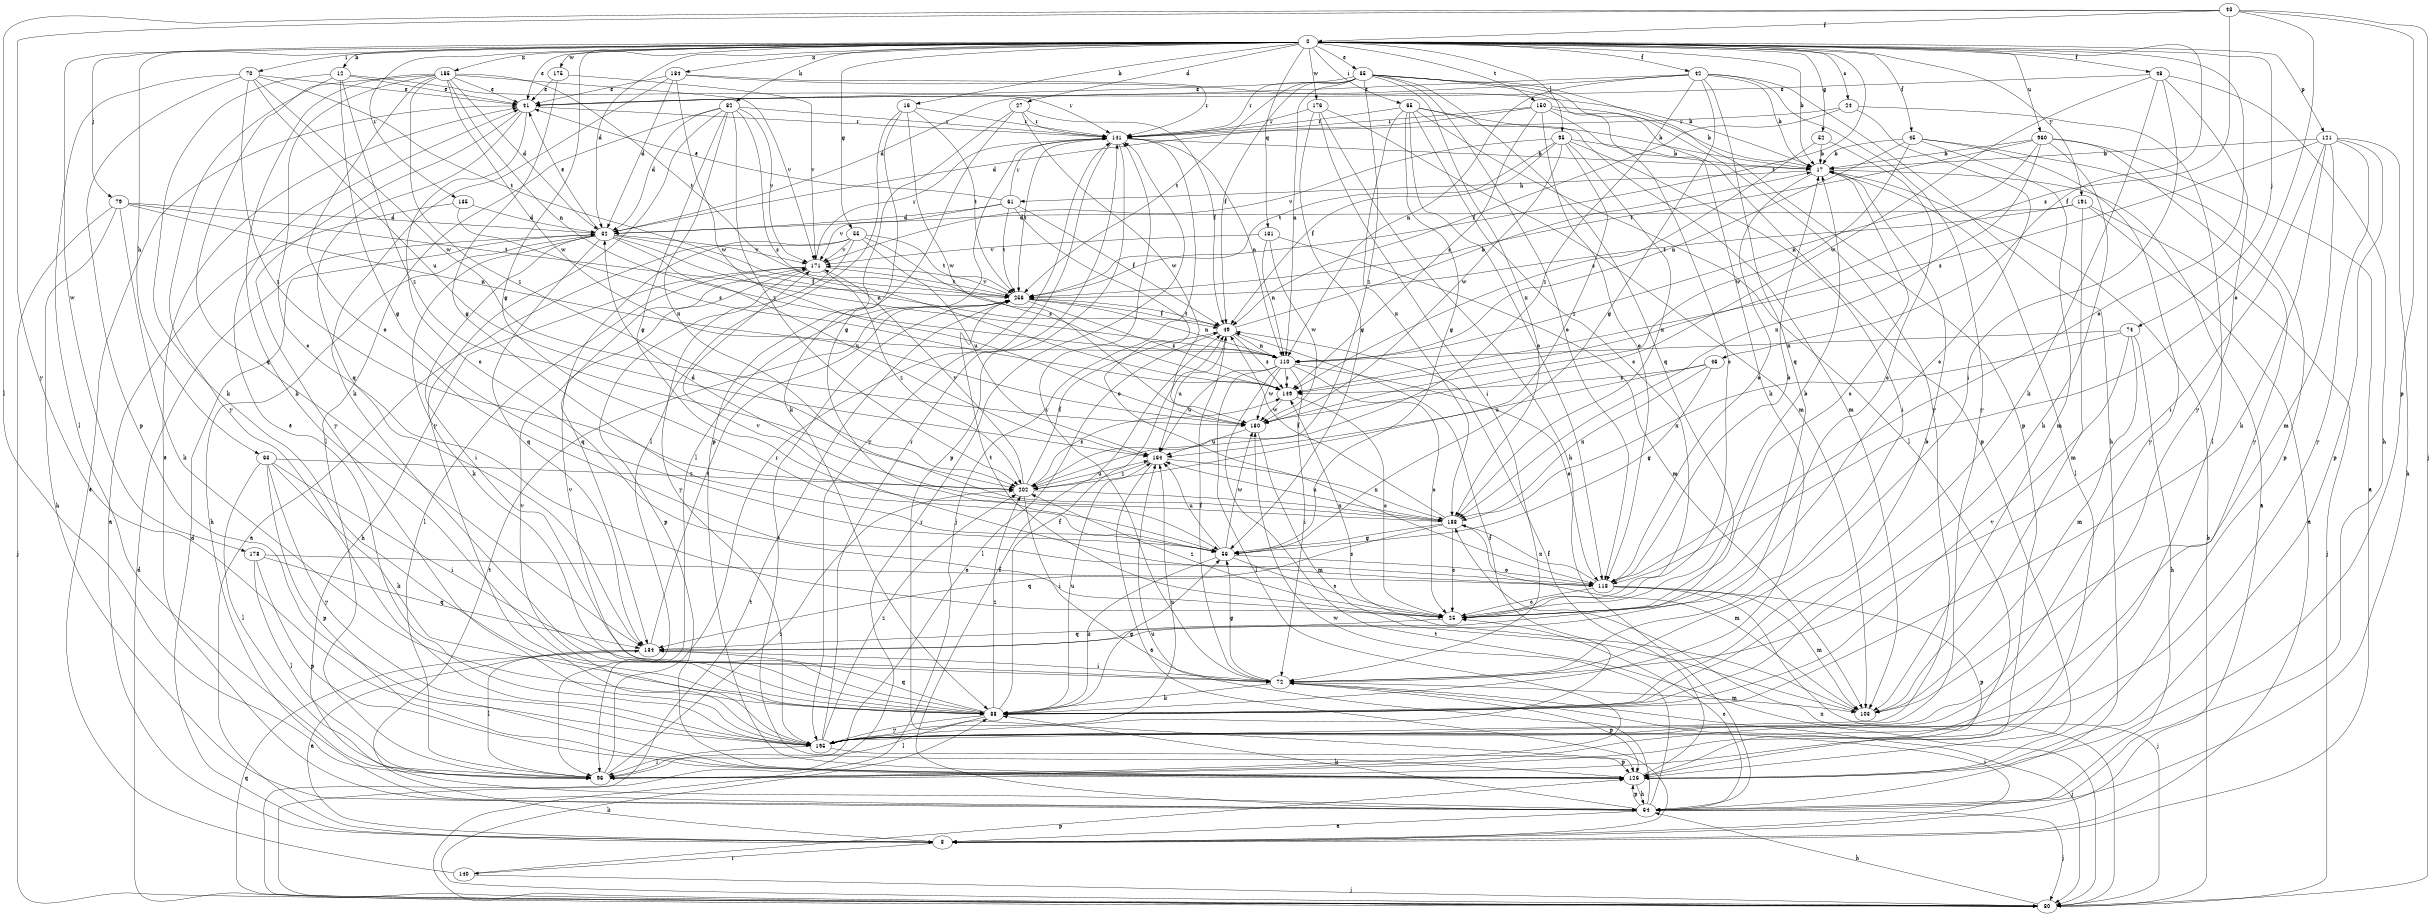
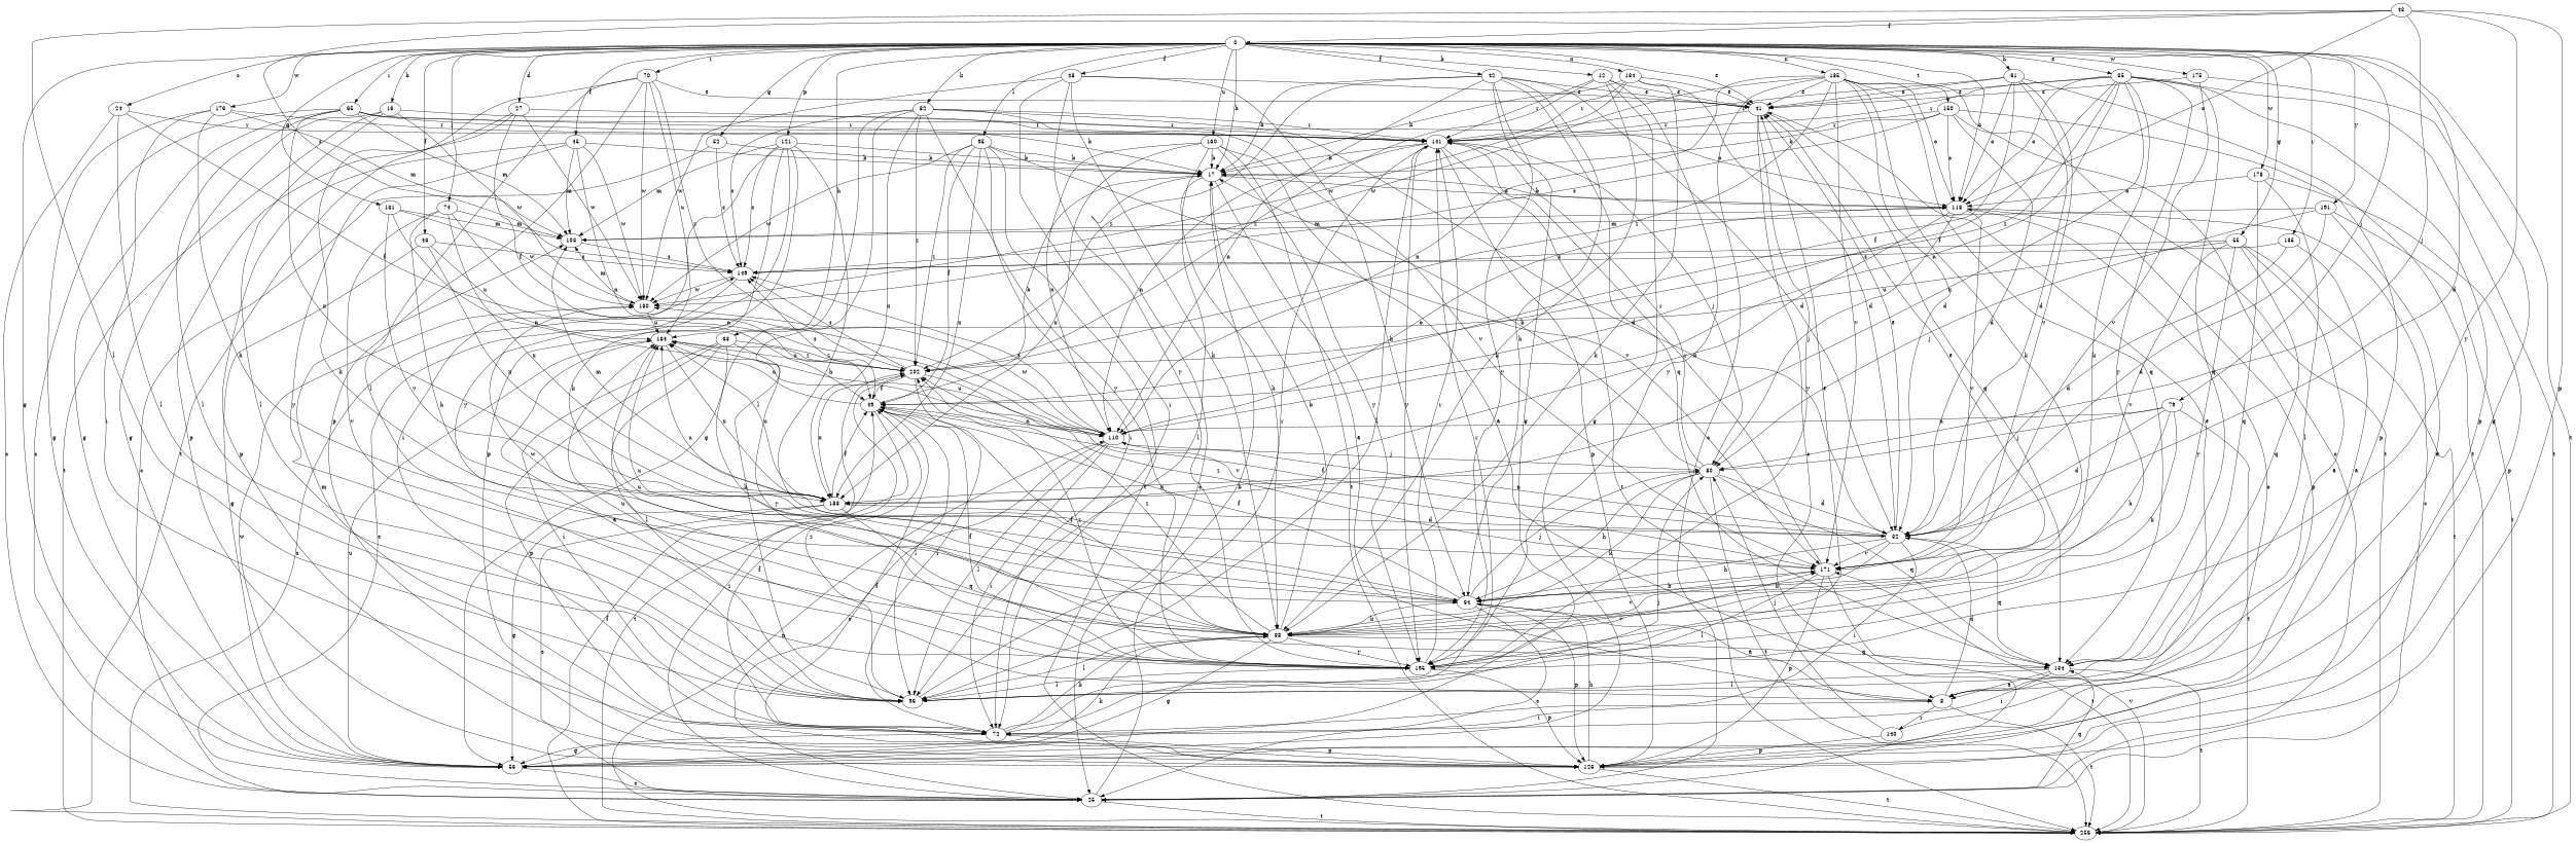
  strict digraph {
    0
    12
    16
    17
    24
    27
    32
    35
    41
    42
    45
    46
    48
    52
    55
    56
    61
    63
    65
    70
    74
    79
    82
    95
    118
    121
    131
    135
    150
    n30 [label=256]
-   160 [label=960]
+   160
    175
    176
    178
    184
    185
    191
    88
    141
    195
    202
    96
    180
    8
    25
    49
    126
    72
    134
    64
    110
    164
    171
    188
    43
    80
    149
    103
    140
    0 -> 12 [label=b]
    0 -> 16 [label=b]
    0 -> 17 [label=b]
    0 -> 24 [label=c]
    0 -> 27 [label=d]
    0 -> 32 [label=d]
    0 -> 35 [label=e]
    0 -> 41 [label=e]
    0 -> 42 [label=f]
    0 -> 45 [label=f]
    0 -> 46 [label=f]
    0 -> 48 [label=f]
    0 -> 52 [label=g]
    0 -> 55 [label=g]
    0 -> 56 [label=g]
-   17 -> 61 [label=h]
+   0 -> 61 [label=h]
    0 -> 63 [label=h]
    0 -> 65 [label=i]
    0 -> 70 [label=i]
    0 -> 74 [label=j]
    0 -> 79 [label=j]
    0 -> 82 [label=k]
    0 -> 95 [label=l]
    0 -> 118 [label=o]
    0 -> 121 [label=p]
    0 -> 131 [label=q]
    0 -> 135 [label=r]
    0 -> 150 [label=t]
    0 -> n30 [label=t]
    0 -> 160 [label=u]
    0 -> 175 [label=w]
    0 -> 176 [label=w]
    0 -> 178 [label=w]
    0 -> 184 [label=x]
    0 -> 185 [label=x]
    0 -> 191 [label=y]
    12 -> 41 [label=e]
    12 -> 56 [label=g]
    12 -> 88 [label=k]
    12 -> 141 [label=r]
    12 -> 195 [label=y]
    12 -> 202 [label=z]
    16 -> 56 [label=g]
    16 -> n30 [label=t]
    16 -> 141 [label=r]
    16 -> 96 [label=l]
    16 -> 180 [label=w]
    17 -> 118 [label=o]
    17 -> 96 [label=l]
    17 -> 8 [label=a]
    17 -> 25 [label=c]
    24 -> 141 [label=r]
    24 -> 96 [label=l]
    24 -> 25 [label=c]
    24 -> 49 [label=f]
    27 -> 88 [label=k]
    27 -> 141 [label=r]
    27 -> 180 [label=w]
    27 -> 49 [label=f]
    27 -> 126 [label=p]
    32 -> 41 [label=e]
    32 -> 88 [label=k]
    32 -> 49 [label=f]
    32 -> 72 [label=i]
    32 -> 134 [label=q]
    32 -> 64 [label=h]
    32 -> 110 [label=n]
    32 -> 164 [label=u]
    32 -> 171 [label=v]
    35 -> 41 [label=e]
    35 -> 118 [label=o]
    35 -> n30 [label=t]
    35 -> 88 [label=k]
    35 -> 141 [label=r]
    35 -> 195 [label=y]
    35 -> 202 [label=z]
    35 -> 49 [label=f]
    35 -> 126 [label=p]
    35 -> 134 [label=q]
    35 -> 110 [label=n]
    35 -> 188 [label=x]
    41 -> 141 [label=r]
    41 -> 195 [label=y]
    41 -> 25 [label=c]
    41 -> 134 [label=q]
    42 -> 17 [label=b]
    42 -> 32 [label=d]
    42 -> 41 [label=e]
    42 -> 56 [label=g]
    42 -> 195 [label=y]
    42 -> 202 [label=z]
    42 -> 134 [label=q]
    42 -> 64 [label=h]
    42 -> 110 [label=n]
    45 -> 17 [label=b]
    45 -> 195 [label=y]
    45 -> 180 [label=w]
    45 -> 126 [label=p]
    45 -> 110 [label=n]
    45 -> 103 [label=m]
    46 -> 56 [label=g]
    46 -> 164 [label=u]
    46 -> 188 [label=x]
    46 -> 149 [label=s]
    48 -> 41 [label=e]
    48 -> 88 [label=k]
    48 -> 195 [label=y]
    48 -> 180 [label=w]
    48 -> 72 [label=i]
    48 -> 64 [label=h]
    52 -> 17 [label=b]
    52 -> 25 [label=c]
    52 -> 149 [label=s]
    55 -> n30 [label=t]
    55 -> 195 [label=y]
    55 -> 8 [label=a]
    55 -> 134 [label=q]
    55 -> 164 [label=u]
    55 -> 171 [label=v]
    55 -> 149 [label=s]
    56 -> 118 [label=o]
    56 -> 88 [label=k]
    56 -> 180 [label=w]
    56 -> 25 [label=c]
    56 -> 164 [label=u]
    61 -> 32 [label=d]
    61 -> 41 [label=e]
    61 -> 118 [label=o]
    61 -> n30 [label=t]
    61 -> 141 [label=r]
    61 -> 49 [label=f]
    61 -> 171 [label=v]
    63 -> 88 [label=k]
    63 -> 195 [label=y]
    63 -> 202 [label=z]
    63 -> 96 [label=l]
    63 -> 126 [label=p]
    63 -> 72 [label=i]
    65 -> 17 [label=b]
    65 -> 56 [label=g]
    65 -> 118 [label=o]
    65 -> 141 [label=r]
    65 -> 96 [label=l]
    65 -> 25 [label=c]
    65 -> 188 [label=x]
    65 -> 103 [label=m]
    70 -> 41 [label=e]
    70 -> n30 [label=t]
    70 -> 202 [label=z]
    70 -> 96 [label=l]
    70 -> 180 [label=w]
    70 -> 126 [label=p]
    70 -> 164 [label=u]
    74 -> 88 [label=v]
    74 -> 64 [label=h]
    74 -> 110 [label=n]
    74 -> 188 [label=x]
    74 -> 103 [label=m]
    79 -> 32 [label=d]
    79 -> n30 [label=t]
    79 -> 88 [label=k]
    79 -> 64 [label=h]
    79 -> 110 [label=n]
    79 -> 80 [label=j]
    82 -> 32 [label=d]
    82 -> 56 [label=g]
    82 -> 141 [label=r]
    82 -> 195 [label=y]
    82 -> 202 [label=z]
    82 -> 96 [label=l]
    82 -> 171 [label=v]
    82 -> 188 [label=x]
    82 -> 149 [label=s]
    95 -> 17 [label=b]
    95 -> n30 [label=t]
    95 -> 202 [label=z]
    95 -> 180 [label=w]
    95 -> 49 [label=f]
    95 -> 72 [label=i]
    95 -> 171 [label=v]
    95 -> 188 [label=x]
    118 -> 17 [label=b]
    118 -> 25 [label=c]
    118 -> 126 [label=p]
    118 -> 171 [label=v]
    118 -> 188 [label=x]
    118 -> 80 [label=j]
    118 -> 103 [label=m]
    121 -> 17 [label=b]
    121 -> 88 [label=k]
    121 -> 195 [label=y]
    121 -> 126 [label=p]
    121 -> 72 [label=i]
    121 -> 64 [label=h]
    121 -> 149 [label=s]
    121 -> 103 [label=m]
    131 -> 180 [label=w]
    131 -> 110 [label=n]
    131 -> 171 [label=v]
    131 -> 103 [label=m]
    135 -> 32 [label=d]
    135 -> 8 [label=a]
    135 -> 149 [label=s]
    150 -> 17 [label=b]
    150 -> 32 [label=d]
    150 -> 118 [label=o]
    150 -> 141 [label=r]
    150 -> 25 [label=c]
    150 -> 126 [label=p]
    150 -> 149 [label=s]
    n30 -> 49 [label=f]
    n30 -> 110 [label=n]
    n30 -> 171 [label=v]
    n30 -> 149 [label=s]
    160 -> 17 [label=b]
    160 -> n30 [label=t]
    160 -> 88 [label=k]
    160 -> 195 [label=y]
    160 -> 8 [label=a]
    160 -> 110 [label=n]
    160 -> 188 [label=x]
    175 -> 41 [label=e]
    175 -> 56 [label=g]
    175 -> 171 [label=v]
    176 -> 56 [label=g]
    176 -> 141 [label=r]
    176 -> 72 [label=i]
    176 -> 64 [label=h]
    176 -> 103 [label=m]
    178 -> 118 [label=o]
    178 -> 96 [label=l]
    178 -> 126 [label=p]
    178 -> 134 [label=q]
    184 -> 17 [label=b]
    184 -> 32 [label=d]
    184 -> 41 [label=e]
    184 -> 88 [label=k]
    184 -> 141 [label=r]
    184 -> 180 [label=w]
    185 -> 32 [label=d]
    185 -> 41 [label=e]
    185 -> 118 [label=o]
    185 -> n30 [label=t]
    185 -> 88 [label=k]
    185 -> 202 [label=z]
    185 -> 180 [label=w]
    185 -> 25 [label=c]
    185 -> 134 [label=q]
    185 -> 110 [label=n]
    185 -> 171 [label=v]
    191 -> 32 [label=d]
    191 -> n30 [label=t]
    191 -> 8 [label=a]
    191 -> 80 [label=j]
    191 -> 103 [label=m]
    88 -> 17 [label=b]
    88 -> 56 [label=g]
    88 -> 195 [label=y]
    88 -> 202 [label=z]
    88 -> 96 [label=l]
    88 -> 49 [label=f]
    88 -> 134 [label=q]
    88 -> 164 [label=u]
    88 -> 171 [label=v]
    141 -> 17 [label=b]
    141 -> n30 [label=t]
    141 -> 195 [label=y]
    141 -> 96 [label=l]
    141 -> 126 [label=p]
    141 -> 110 [label=n]
    141 -> 80 [label=j]
    195 -> 41 [label=e]
    195 -> 141 [label=r]
    195 -> 202 [label=z]
    195 -> 96 [label=l]
    195 -> 49 [label=f]
    195 -> 126 [label=p]
    195 -> 164 [label=u]
    195 -> 171 [label=v]
    202 -> 49 [label=f]
    202 -> 72 [label=i]
    202 -> 164 [label=u]
    202 -> 171 [label=v]
    202 -> 188 [label=x]
    202 -> 149 [label=s]
    96 -> 141 [label=r]
    96 -> 202 [label=z]
    180 -> 164 [label=u]
    180 -> 103 [label=m]
    8 -> 32 [label=d]
    8 -> n30 [label=t]
    8 -> 72 [label=i]
    8 -> 140 [label=r]
    25 -> 17 [label=b]
    25 -> n30 [label=t]
    25 -> 202 [label=z]
    25 -> 134 [label=q]
    49 -> 17 [label=b]
    49 -> n30 [label=t]
    49 -> 96 [label=l]
    49 -> 110 [label=n]
    49 -> 164 [label=u]
    49 -> 149 [label=s]
    126 -> n30 [label=t]
    126 -> 49 [label=f]
    126 -> 64 [label=h]
    72 -> 56 [label=g]
    72 -> 88 [label=k]
    72 -> 141 [label=r]
    72 -> 49 [label=f]
    72 -> 126 [label=p]
    72 -> 80 [label=j]
    72 -> 103 [label=m]
    134 -> n30 [label=t]
    134 -> 96 [label=l]
    134 -> 8 [label=a]
    134 -> 72 [label=i]
    64 -> 41 [label=e]
    64 -> 88 [label=k]
    64 -> 180 [label=w]
    64 -> 8 [label=a]
    64 -> 25 [label=c]
    64 -> 49 [label=f]
    64 -> 126 [label=p]
    64 -> 164 [label=u]
    64 -> 80 [label=j]
    110 -> 118 [label=o]
    110 -> 96 [label=l]
    110 -> 180 [label=w]
    110 -> 25 [label=c]
    110 -> 72 [label=i]
    110 -> 164 [label=u]
-   110 -> 80 [label=t]
+   110 -> 80 [label=j]
    110 -> 149 [label=s]
    164 -> 202 [label=z]
    164 -> 8 [label=a]
    164 -> 188 [label=x]
    171 -> n30 [label=t]
    171 -> 141 [label=r]
    171 -> 202 [label=z]
    171 -> 96 [label=l]
    171 -> 126 [label=p]
    171 -> 64 [label=h]
    188 -> 32 [label=d]
    188 -> 56 [label=g]
    188 -> 25 [label=c]
    188 -> 49 [label=f]
    188 -> 134 [label=q]
    188 -> 164 [label=u]
    188 -> 103 [label=m]
    43 -> 0 [label=f]
    43 -> 118 [label=o]
    43 -> 195 [label=y]
    43 -> 96 [label=l]
    43 -> 126 [label=p]
    43 -> 80 [label=j]
    43 -> 149 [label=s]
    80 -> 17 [label=b]
    80 -> 32 [label=d]
    80 -> n30 [label=t]
    80 -> 88 [label=k]
    80 -> 141 [label=r]
    80 -> 134 [label=q]
    80 -> 64 [label=h]
    80 -> 188 [label=x]
    149 -> 180 [label=w]
    149 -> 25 [label=c]
    103 -> 149 [label=s]
    140 -> 41 [label=e]
    140 -> 126 [label=p]
    140 -> 80 [label=j]
  }
